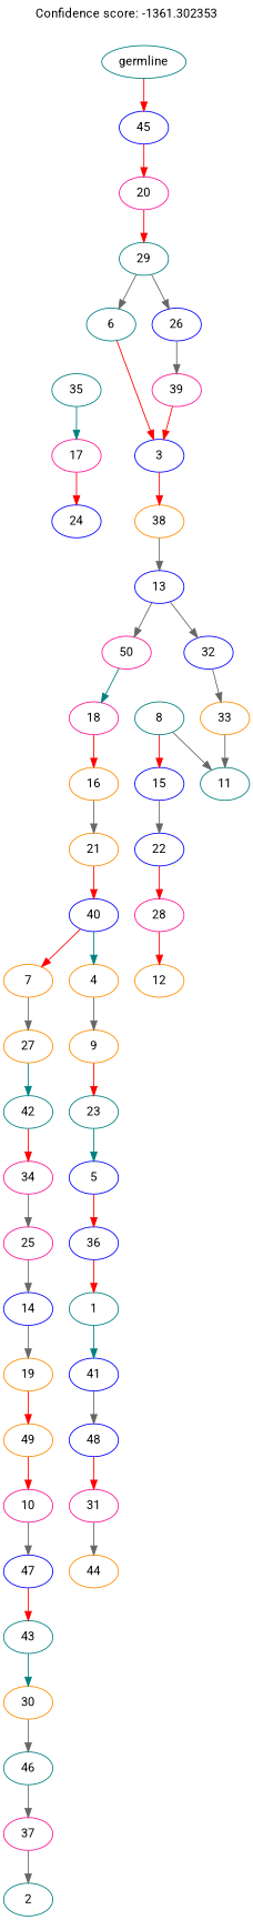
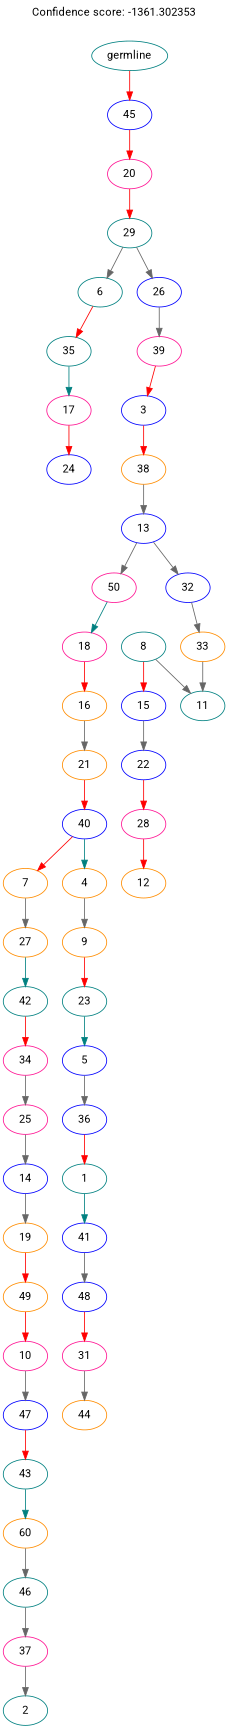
  digraph {
    fontname=Roboto
    label="Confidence score: -1361.302353"
    labelloc=t
    node [color=blue fontname=Roboto]
    edge [color=gray40 fontname=Roboto]
    n1 [color=deeppink label=17]
    n2 [label=24]
    n3 [color=teal label=35]
    n4 [color=teal label=6]
    n5 [color=deeppink label=31]
    n6 [color=darkorange label=44]
    n7 [label=48]
    n8 [label=41]
    n9 [color=teal label=1]
    n10 [label=36]
    n11 [label=5]
    n12 [color=teal label=23]
    n13 [color=darkorange label=9]
    n14 [color=darkorange label=4]
    n15 [color=deeppink label=37]
    n16 [color=teal label=2]
    n17 [color=teal label=46]
-   n18 [color=darkorange label=30]
+   n18 [color=darkorange label=60]
    n19 [color=teal label=43]
    n20 [label=47]
    n21 [color=deeppink label=10]
    n22 [color=darkorange label=49]
    n23 [color=darkorange label=19]
    n24 [label=14]
    n25 [color=deeppink label=25]
    n26 [color=deeppink label=34]
    n27 [color=teal label=42]
    n28 [color=darkorange label=27]
    n29 [color=darkorange label=7]
    n30 [label=40]
    n31 [color=darkorange label=21]
    n32 [color=darkorange label=16]
    n33 [color=deeppink label=18]
    n34 [color=deeppink label=50]
    n35 [color=deeppink label=28]
    n36 [color=darkorange label=12]
    n37 [label=22]
    n38 [label=15]
    n39 [color=teal label=8]
    n40 [color=teal label=11]
    n41 [color=darkorange label=33]
    n42 [label=32]
    n43 [label=13]
    n44 [color=darkorange label=38]
    n45 [label=3]
    n46 [color=deeppink label=39]
    n47 [label=26]
    n48 [color=teal label=29]
    n49 [color=deeppink label=20]
    n50 [label=45]
    n51 [color=teal label=germline]
    n1 -> n2 [color=red]
    n3 -> n1 [color=teal]
-   n4 -> n45 [color=red]
+   n4 -> n3 [color=red]
    n5 -> n6
    n7 -> n5 [color=red]
    n8 -> n7
    n9 -> n8 [color=teal]
    n10 -> n9 [color=red]
-   n11 -> n10 [color=red]
+   n11 -> n10
    n12 -> n11 [color=teal]
    n13 -> n12 [color=red]
    n14 -> n13
    n15 -> n16
    n17 -> n15
    n18 -> n17
    n19 -> n18 [color=teal]
    n20 -> n19 [color=red]
    n21 -> n20
    n22 -> n21 [color=red]
    n23 -> n22 [color=red]
    n24 -> n23
    n25 -> n24
    n26 -> n25
    n27 -> n26 [color=red]
    n28 -> n27 [color=teal]
    n29 -> n28
    n30 -> n14 [color=teal]
    n30 -> n29 [color=red]
    n31 -> n30 [color=red]
    n32 -> n31
    n33 -> n32 [color=red]
    n34 -> n33 [color=teal]
    n35 -> n36 [color=red]
    n37 -> n35 [color=red]
    n38 -> n37
    n39 -> n38 [color=red]
    n39 -> n40
    n41 -> n40
    n42 -> n41
    n43 -> n34
    n43 -> n42
    n44 -> n43
    n45 -> n44 [color=red]
    n46 -> n45 [color=red]
    n47 -> n46
    n48 -> n4
    n48 -> n47
    n49 -> n48 [color=red]
    n50 -> n49 [color=red]
    n51 -> n50 [color=red]
  }
